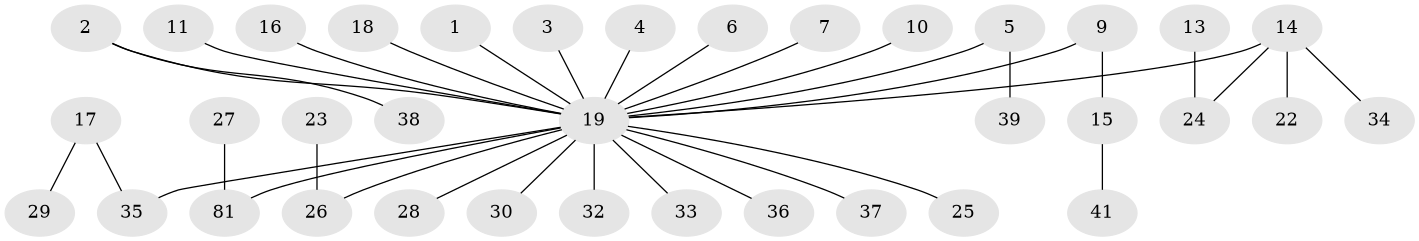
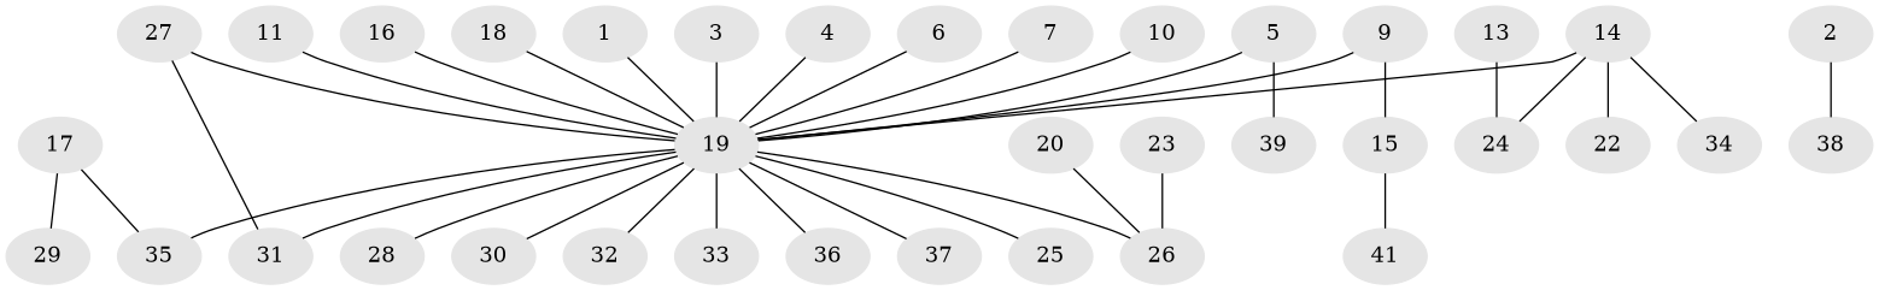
  graph {
    node [color=gray90 style=filled]
    edge [weight=1.0]
    1
    19
-   31 [label=81]
+   31
    35
    25
    26
    28
    30
    32
    33
    36
    37
    2
    38
    3
    4
    5
    39
    6
    7
    9
    15
    n23 [label=41]
    10
    11
    13
    24
    14
    22
    34
    16
    17
    29
    18
+   20
    23
    27
    1 -- 19
    19 -- 31
    19 -- 35
    19 -- 25
    19 -- 26
    19 -- 28
    19 -- 30
    19 -- 32
    19 -- 33
    19 -- 36
    19 -- 37
-   2 -- 19
+   27 -- 19
    2 -- 38
    3 -- 19
    4 -- 19
    5 -- 19
    5 -- 39
    6 -- 19
    7 -- 19
    9 -- 19
    9 -- 15
    15 -- n23
    10 -- 19
    11 -- 19
    13 -- 24
    14 -- 19
    14 -- 24
    14 -- 22
    14 -- 34
    16 -- 19
    17 -- 35
    17 -- 29
    18 -- 19
+   20 -- 26
    23 -- 26
    27 -- 31
  }
